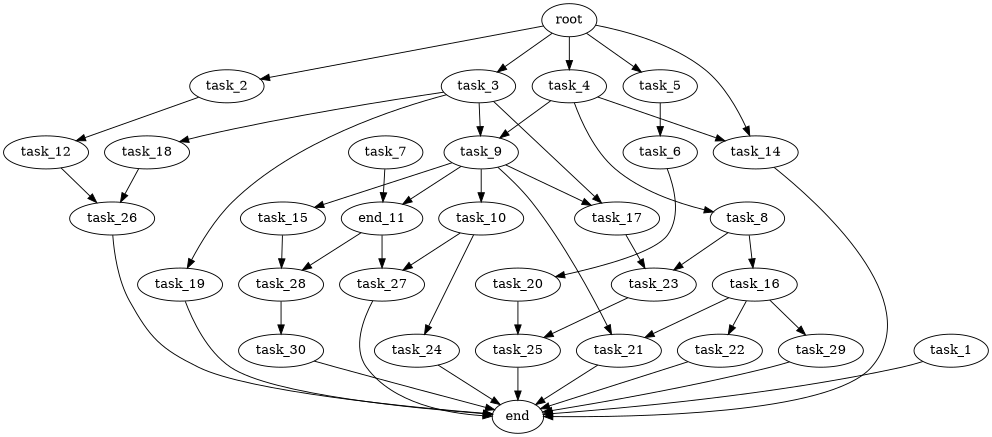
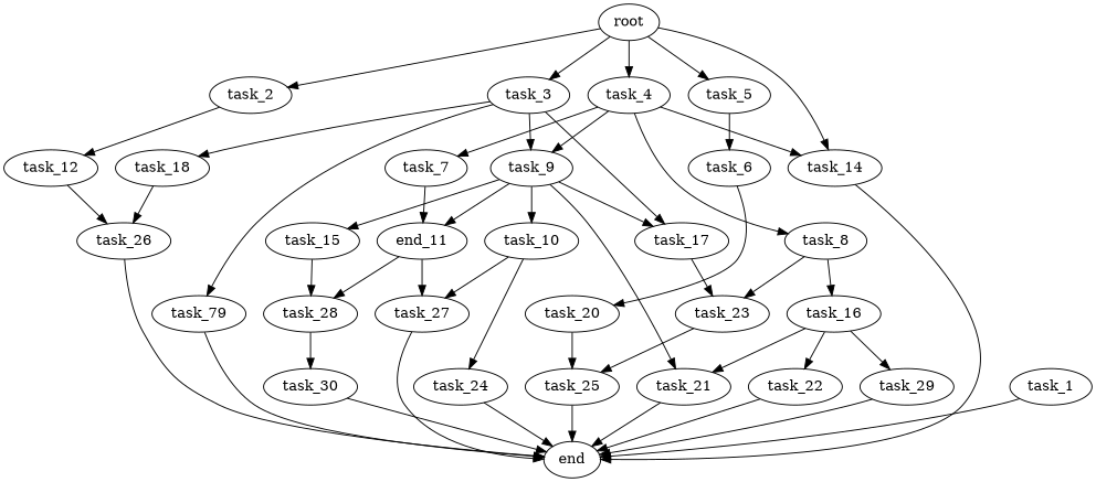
  digraph {
    root
    task_2
    task_3
    task_4
    task_5
    task_14
    task_1
    end
    task_12
    task_9
    task_17
    task_18
-   task_19
+   task_19 [label=task_79]
    task_7
    task_8
    task_6
    task_26
    n18 [label=end_11]
    task_10
    task_15
    task_21
    task_23
    task_16
    task_20
    task_25
    task_27
    task_28
    task_22
    task_29
    task_24
    task_30
    root -> task_2
    root -> task_3
    root -> task_4
    root -> task_5
    root -> task_14
    task_2 -> task_12
    task_3 -> task_9
    task_3 -> task_17
    task_3 -> task_18
    task_3 -> task_19
    task_4 -> task_14
    task_4 -> task_9
+   task_4 -> task_7
    task_4 -> task_8
    task_5 -> task_6
    task_14 -> end
    task_1 -> end
    task_12 -> task_26
    task_9 -> task_17
    task_9 -> n18
    task_9 -> task_10
    task_9 -> task_15
    task_9 -> task_21
    task_17 -> task_23
    task_18 -> task_26
    task_19 -> end
    task_7 -> n18
    task_8 -> task_23
    task_8 -> task_16
    task_6 -> task_20
    task_26 -> end
    n18 -> task_27
    n18 -> task_28
    task_10 -> task_27
    task_10 -> task_24
    task_15 -> task_28
    task_21 -> end
    task_23 -> task_25
    task_16 -> task_21
    task_16 -> task_22
    task_16 -> task_29
    task_20 -> task_25
    task_25 -> end
    task_27 -> end
    task_28 -> task_30
    task_22 -> end
    task_29 -> end
    task_24 -> end
    task_30 -> end
  }
